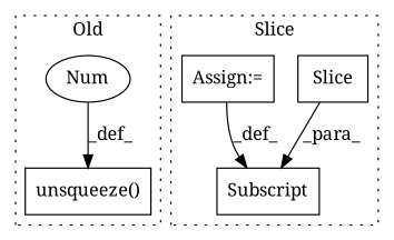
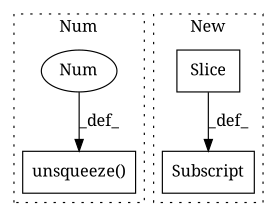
  digraph {
    fontname="Noto Serif"
    node [fontname="Noto Serif" shape=box]
    edge [fontname="Noto Serif"]
    n1 [a=75 l="12,1" label="unsqueeze()" s="15702,15715"]
    n2 [a=76 l=1 label=Num s=15714 shape=ellipse]
    n3 [a=80 l=9 label=Slice s=21451]
    n4 [a=63 l="22,0" label=Subscript s="21439,0"]
-   n5 [a=68 l=3 label="Assign:=" s=21461]
    subgraph cluster_1 {
-     label=Old
+     label=Num
      style=dotted
      n1
      n2
    }
    subgraph cluster_2 {
-     label=Slice
+     label=New
      style=dotted
      n3
      n4
-     n5
    }
    n2 -> n1 [label=_def_]
-   n3 -> n4 [label=_para_]
-   n5 -> n4 [label=_def_]
+   n3 -> n4 [label=_def_]
  }
